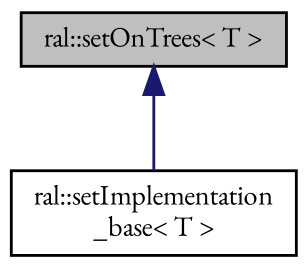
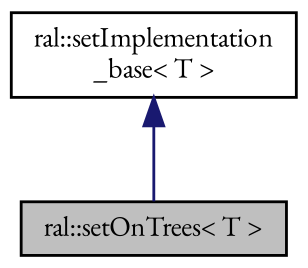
  digraph {
    fontname="EB Garamond"
    node [color=black fontname="EB Garamond" fontsize=10 shape=record style=filled]
    n1 [fillcolor=grey75 fontcolor=black height=0.2 label="ral::setOnTrees\< T \>" width=0.4]
    n2 [fillcolor=white height=0.2 label="ral::setImplementation\l_base\< T \>" width=0.4]
-   n1 -> n2 [color=midnightblue dir=back fontname="EB Garamond" fontsize=10 labelfontname=Helvetica labelfontsize=10 style=solid]
+   n2 -> n1 [color=midnightblue dir=back fontname="EB Garamond" fontsize=10 labelfontname=Helvetica labelfontsize=10 style=solid]
  }
